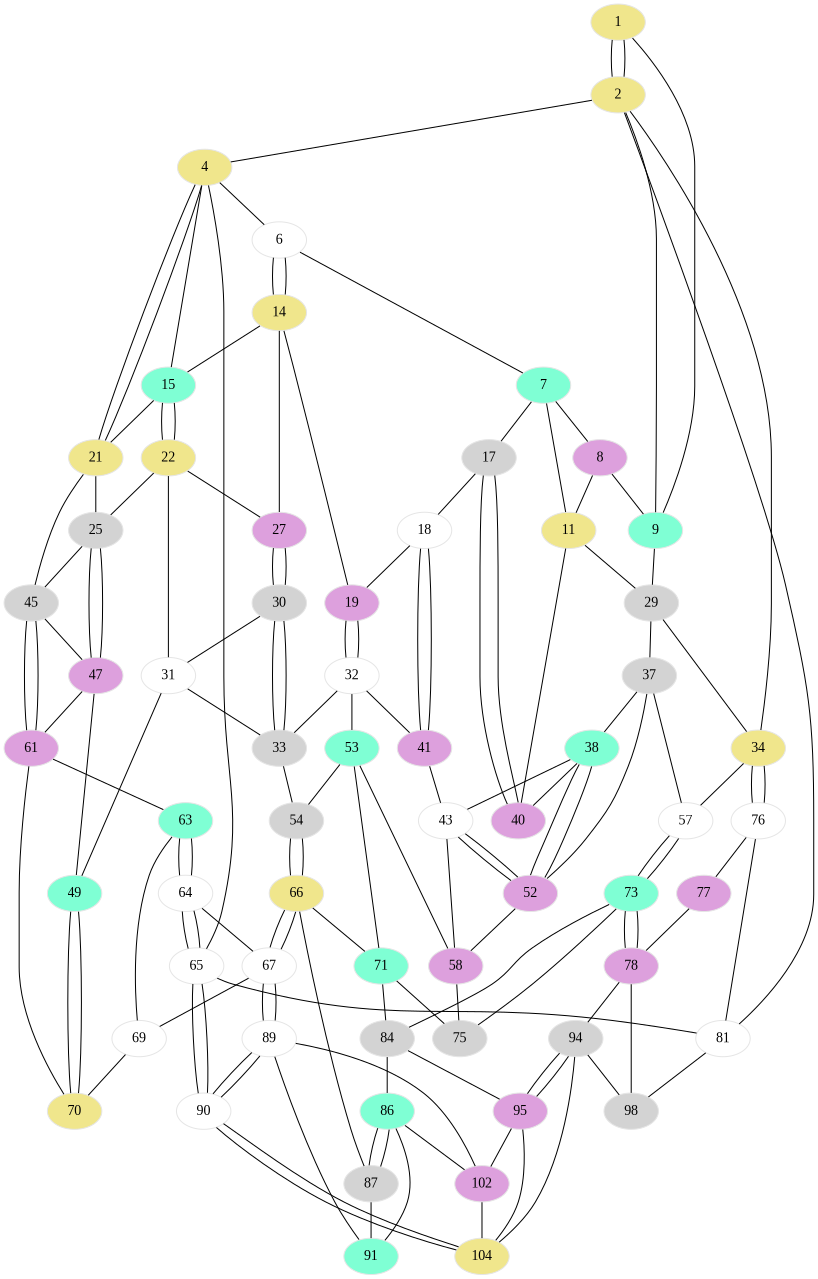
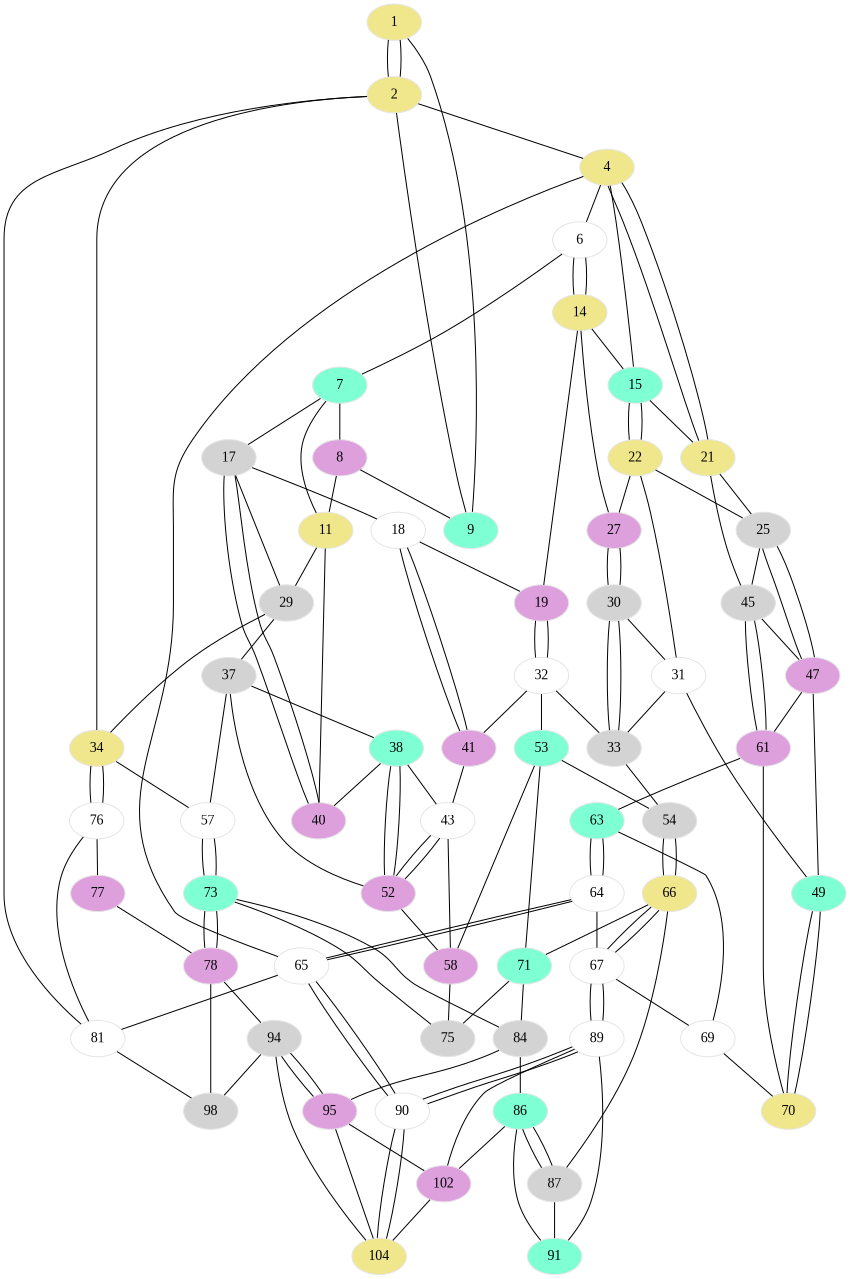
  graph {
    fontname="Liberation Serif"
    node [color=gray90 fillcolor=white fontname="Liberation Serif" style=filled]
    edge [fontname="Liberation Serif"]
    1 [fillcolor=khaki]
    2 [fillcolor=khaki super="+3"]
    9 [fillcolor=aquamarine super="+28"]
    4 [fillcolor=khaki super="+5"]
    34 [fillcolor=khaki super="+35"]
    81 [super="+82"]
    29 [fillcolor=lightgrey super="+36"]
    6
    15 [fillcolor=aquamarine super="+16"]
    21 [fillcolor=khaki super="+22"]
    65
    57
    76 [super="+83"]
    98 [fillcolor=lightgrey super="+100"]
    7 [fillcolor=aquamarine super="+13"]
    14 [fillcolor=khaki super="+20"]
    n17 [fillcolor=khaki label=22 super="+24"]
    25 [fillcolor=lightgrey super="+26"]
    45 [fillcolor=lightgrey super="+46"]
    90
    8 [fillcolor=plum super="+10"]
    11 [fillcolor=khaki super="+12"]
    17 [fillcolor=lightgrey]
    19 [fillcolor=plum]
    27 [fillcolor=plum]
    40 [fillcolor=plum]
    18
    37 [fillcolor=lightgrey super="+55"]
    32 [super="+42"]
    30 [fillcolor=lightgrey]
    31 [super="+48"]
    41 [fillcolor=plum]
    43 [super="+44"]
    33 [fillcolor=lightgrey super="+51"]
    53 [fillcolor=aquamarine super="+60"]
    47 [fillcolor=plum super="+50"]
    61 [fillcolor=plum super="+62"]
    49 [fillcolor=aquamarine]
    38 [fillcolor=aquamarine super="+39"]
    52 [fillcolor=plum super="+56"]
    54 [fillcolor=lightgrey]
    70 [fillcolor=khaki]
    58 [fillcolor=plum super="+59"]
    71 [fillcolor=aquamarine super="+79"]
    66 [fillcolor=khaki super="+72"]
    73 [fillcolor=aquamarine super="+74"]
    77 [fillcolor=plum super="+96"]
    75 [fillcolor=lightgrey]
    63 [fillcolor=aquamarine super="+80"]
    84 [fillcolor=lightgrey super="+85"]
    67 [super="+68"]
    87 [fillcolor=lightgrey]
    78 [fillcolor=plum super="+93"]
    64 [super="+88"]
    69
    89 [super="+92"]
    104 [fillcolor=khaki super="+106"]
    91 [fillcolor=aquamarine]
    102 [fillcolor=plum super="+103"]
    86 [fillcolor=aquamarine super="+99"]
    95 [fillcolor=plum super="+105"]
    94 [fillcolor=lightgrey super="+101"]
    1 -- 2
    1 -- 2
    1 -- 9
    2 -- 9
    2 -- 4
    2 -- 34
    2 -- 81
-   9 -- 29
+   17 -- 29
    4 -- 6
    4 -- 15
    4 -- 21
    4 -- 21
    4 -- 65
    34 -- 57
    34 -- 76
    34 -- 76
    81 -- 98
    29 -- 34
    29 -- 37
    6 -- 7
    6 -- 14
    6 -- 14
    15 -- 21
    15 -- n17
    15 -- n17
    21 -- 25
    21 -- 45
    65 -- 81
    65 -- 90
    65 -- 90
    57 -- 73
    57 -- 73
    76 -- 81
    76 -- 77 [weight=2]
    7 -- 8
    7 -- 11
    7 -- 17
    14 -- 15
    14 -- 19
    14 -- 27
    n17 -- 25
    n17 -- 27
    n17 -- 31
    25 -- 45
    25 -- 47
    25 -- 47
    45 -- 47
    45 -- 61
    45 -- 61
    90 -- 104
    90 -- 104
    8 -- 9
    8 -- 11
    11 -- 29
    11 -- 40
    17 -- 40
    17 -- 40
    17 -- 18
    19 -- 32
    19 -- 32
    27 -- 30
    27 -- 30
    18 -- 19
    18 -- 41
    18 -- 41
    37 -- 57
    37 -- 38
    37 -- 52
    32 -- 41
    32 -- 33
    32 -- 53
    30 -- 31
    30 -- 33
    30 -- 33
    31 -- 33
    31 -- 49
    41 -- 43
    43 -- 52
    43 -- 52
    43 -- 58
    33 -- 54
    53 -- 54
    53 -- 58
    53 -- 71
    47 -- 61
    47 -- 49
    61 -- 70
    61 -- 63
    49 -- 70
    49 -- 70
    38 -- 40
    38 -- 43
    38 -- 52
    38 -- 52
    52 -- 58
    54 -- 66
    54 -- 66
    58 -- 75
    71 -- 75
    71 -- 84
    66 -- 71
    66 -- 67
    66 -- 67
    66 -- 87
    73 -- 75
    73 -- 84
    73 -- 78
    73 -- 78
    77 -- 78
    63 -- 64 [weight=2]
    63 -- 64
    63 -- 69
    84 -- 86
    84 -- 95
    67 -- 69
    67 -- 89
    67 -- 89
    87 -- 91
    78 -- 98
    78 -- 94
    64 -- 65
    64 -- 65
    64 -- 67
    69 -- 70
    89 -- 90
    89 -- 90
    89 -- 91
    89 -- 102
    102 -- 104
    86 -- 87
    86 -- 87
    86 -- 91
    86 -- 102
    95 -- 104
    95 -- 102
    94 -- 98
    94 -- 104
    94 -- 95
    94 -- 95
  }
